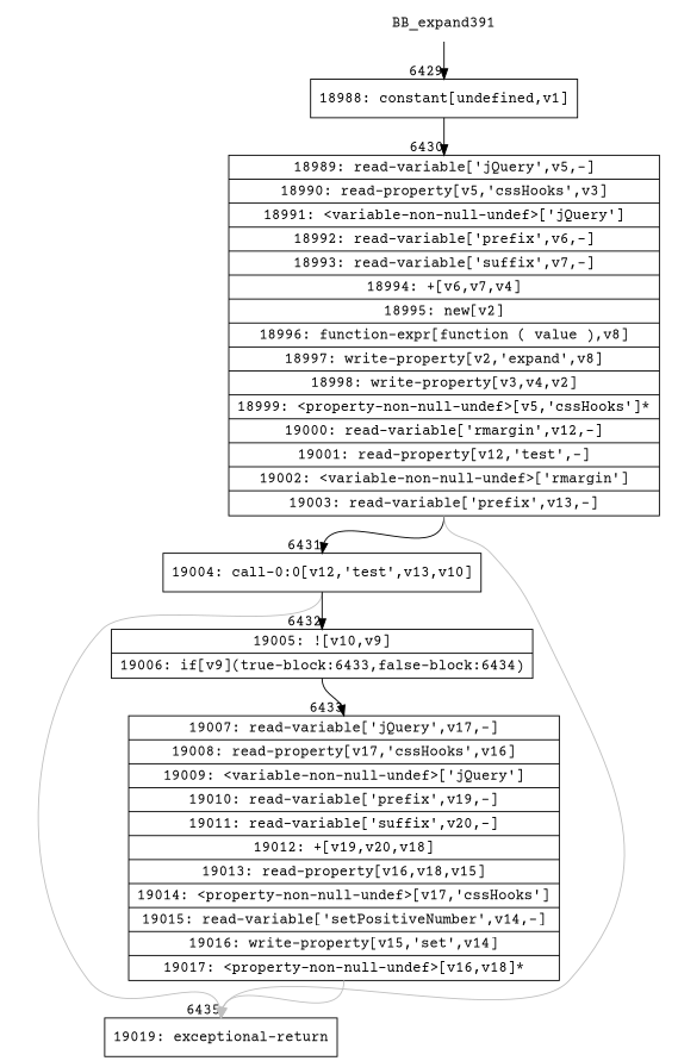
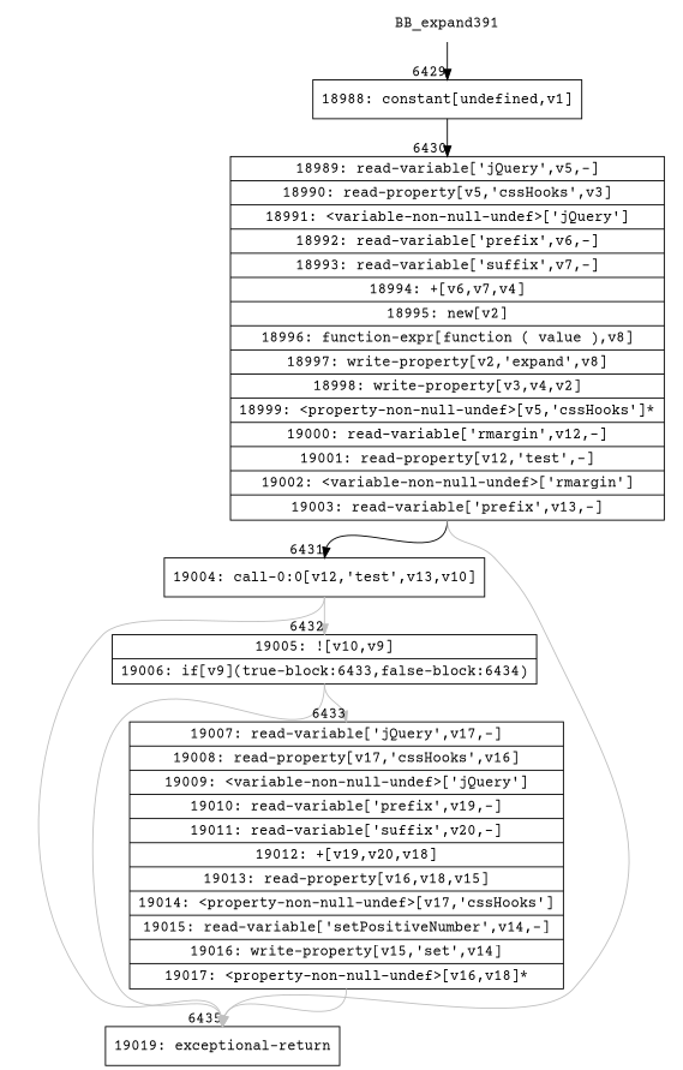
  digraph {
    fontname="Courier Prime"
    rankdir=TD
    node [fontname="Courier Prime" shape=record]
    edge [fontname="Courier Prime" headport=n tailport=s]
    n1 [label=BB_expand391 shape=none]
    n2 [label="{18988: constant[undefined,v1]}"]
    n3 [label="{18989: read-variable['jQuery',v5,-]|18990: read-property[v5,'cssHooks',v3]|18991: \<variable-non-null-undef\>['jQuery']|18992: read-variable['prefix',v6,-]|18993: read-variable['suffix',v7,-]|18994: +[v6,v7,v4]|18995: new[v2]|18996: function-expr[function ( value ),v8]|18997: write-property[v2,'expand',v8]|18998: write-property[v3,v4,v2]|18999: \<property-non-null-undef\>[v5,'cssHooks']*|19000: read-variable['rmargin',v12,-]|19001: read-property[v12,'test',-]|19002: \<variable-non-null-undef\>['rmargin']|19003: read-variable['prefix',v13,-]}"]
    n4 [label="{19004: call-0:0[v12,'test',v13,v10]}"]
    n5 [label="{19019: exceptional-return}"]
    n6 [label="{19005: ![v10,v9]|19006: if[v9](true-block:6433,false-block:6434)}"]
    n7 [label="{19007: read-variable['jQuery',v17,-]|19008: read-property[v17,'cssHooks',v16]|19009: \<variable-non-null-undef\>['jQuery']|19010: read-variable['prefix',v19,-]|19011: read-variable['suffix',v20,-]|19012: +[v19,v20,v18]|19013: read-property[v16,v18,v15]|19014: \<property-non-null-undef\>[v17,'cssHooks']|19015: read-variable['setPositiveNumber',v14,-]|19016: write-property[v15,'set',v14]|19017: \<property-non-null-undef\>[v16,v18]*}"]
    n1 -> n2 [headlabel="    6429"]
    n2 -> n3 [headlabel="      6430"]
    n3 -> n4 [headlabel="      6431"]
    n3 -> n5 [color=gray headlabel="      6435"]
    n4 -> n5 [color=gray]
-   n4 -> n6 [headlabel="      6432"]
-   n6 -> n7 [headlabel="      6433"]
+   n4 -> n6 [headlabel="      6432" color=gray]
+   n6 -> n5 [color=gray]
+   n6 -> n7 [headlabel="      6433" color=gray]
    n7 -> n5 [color=gray]
  }
